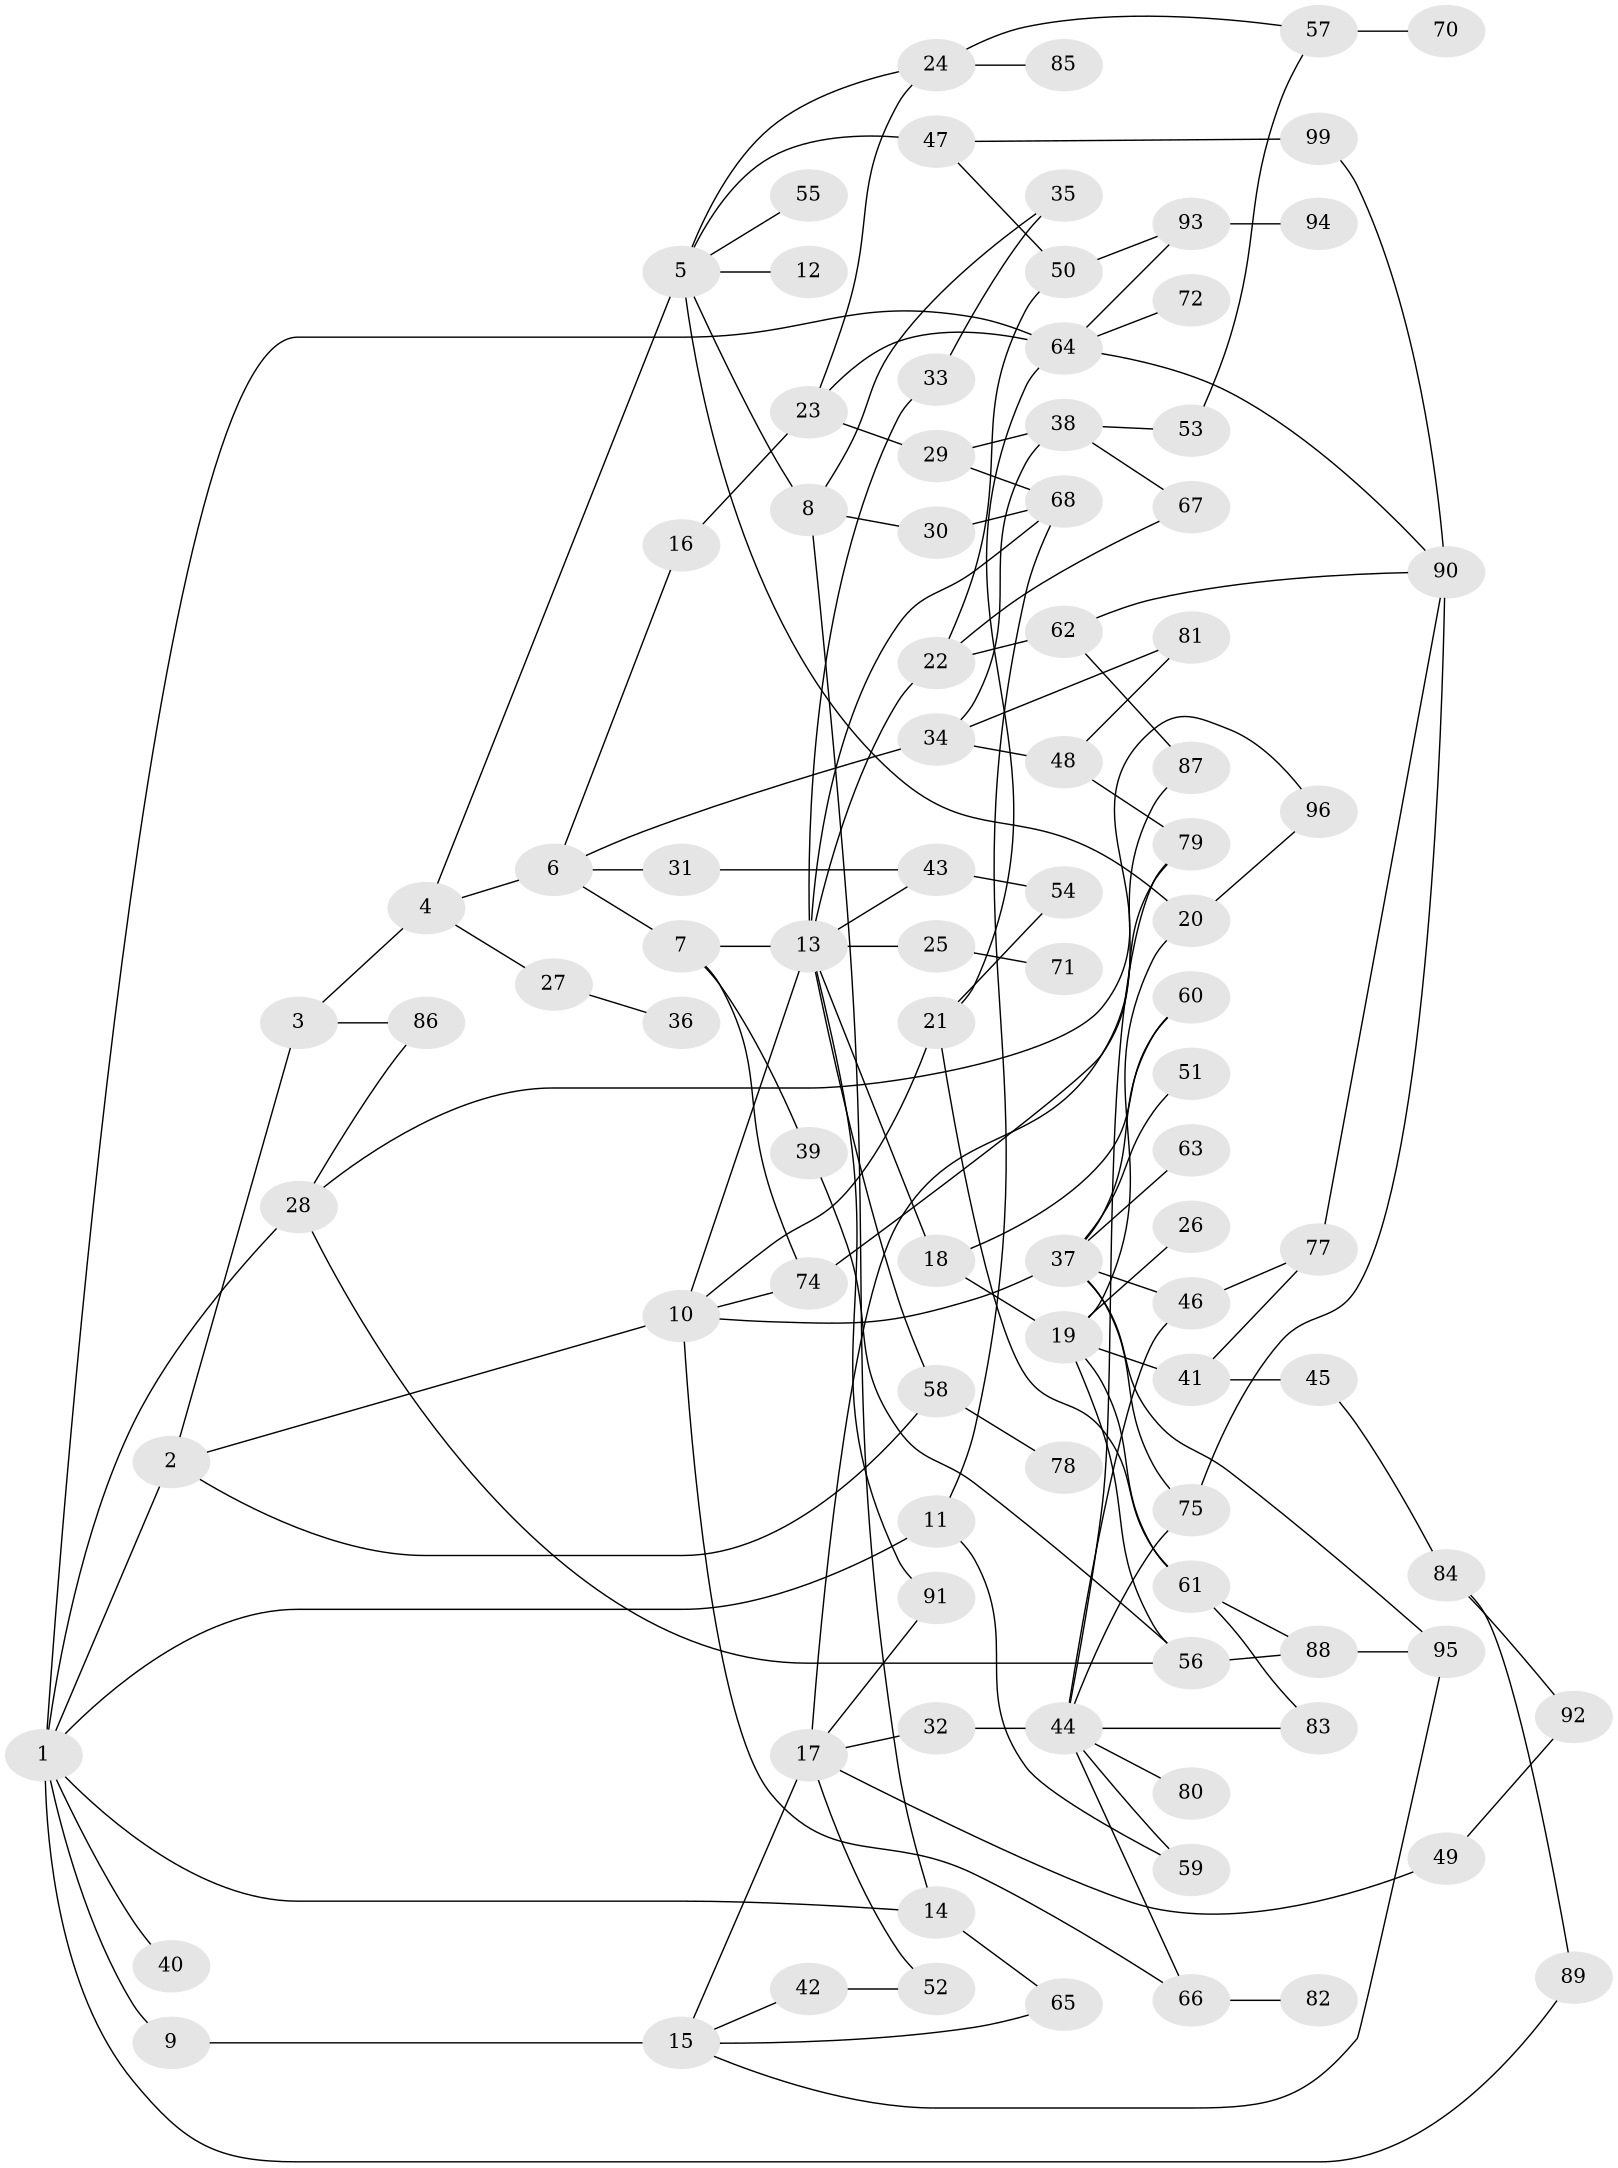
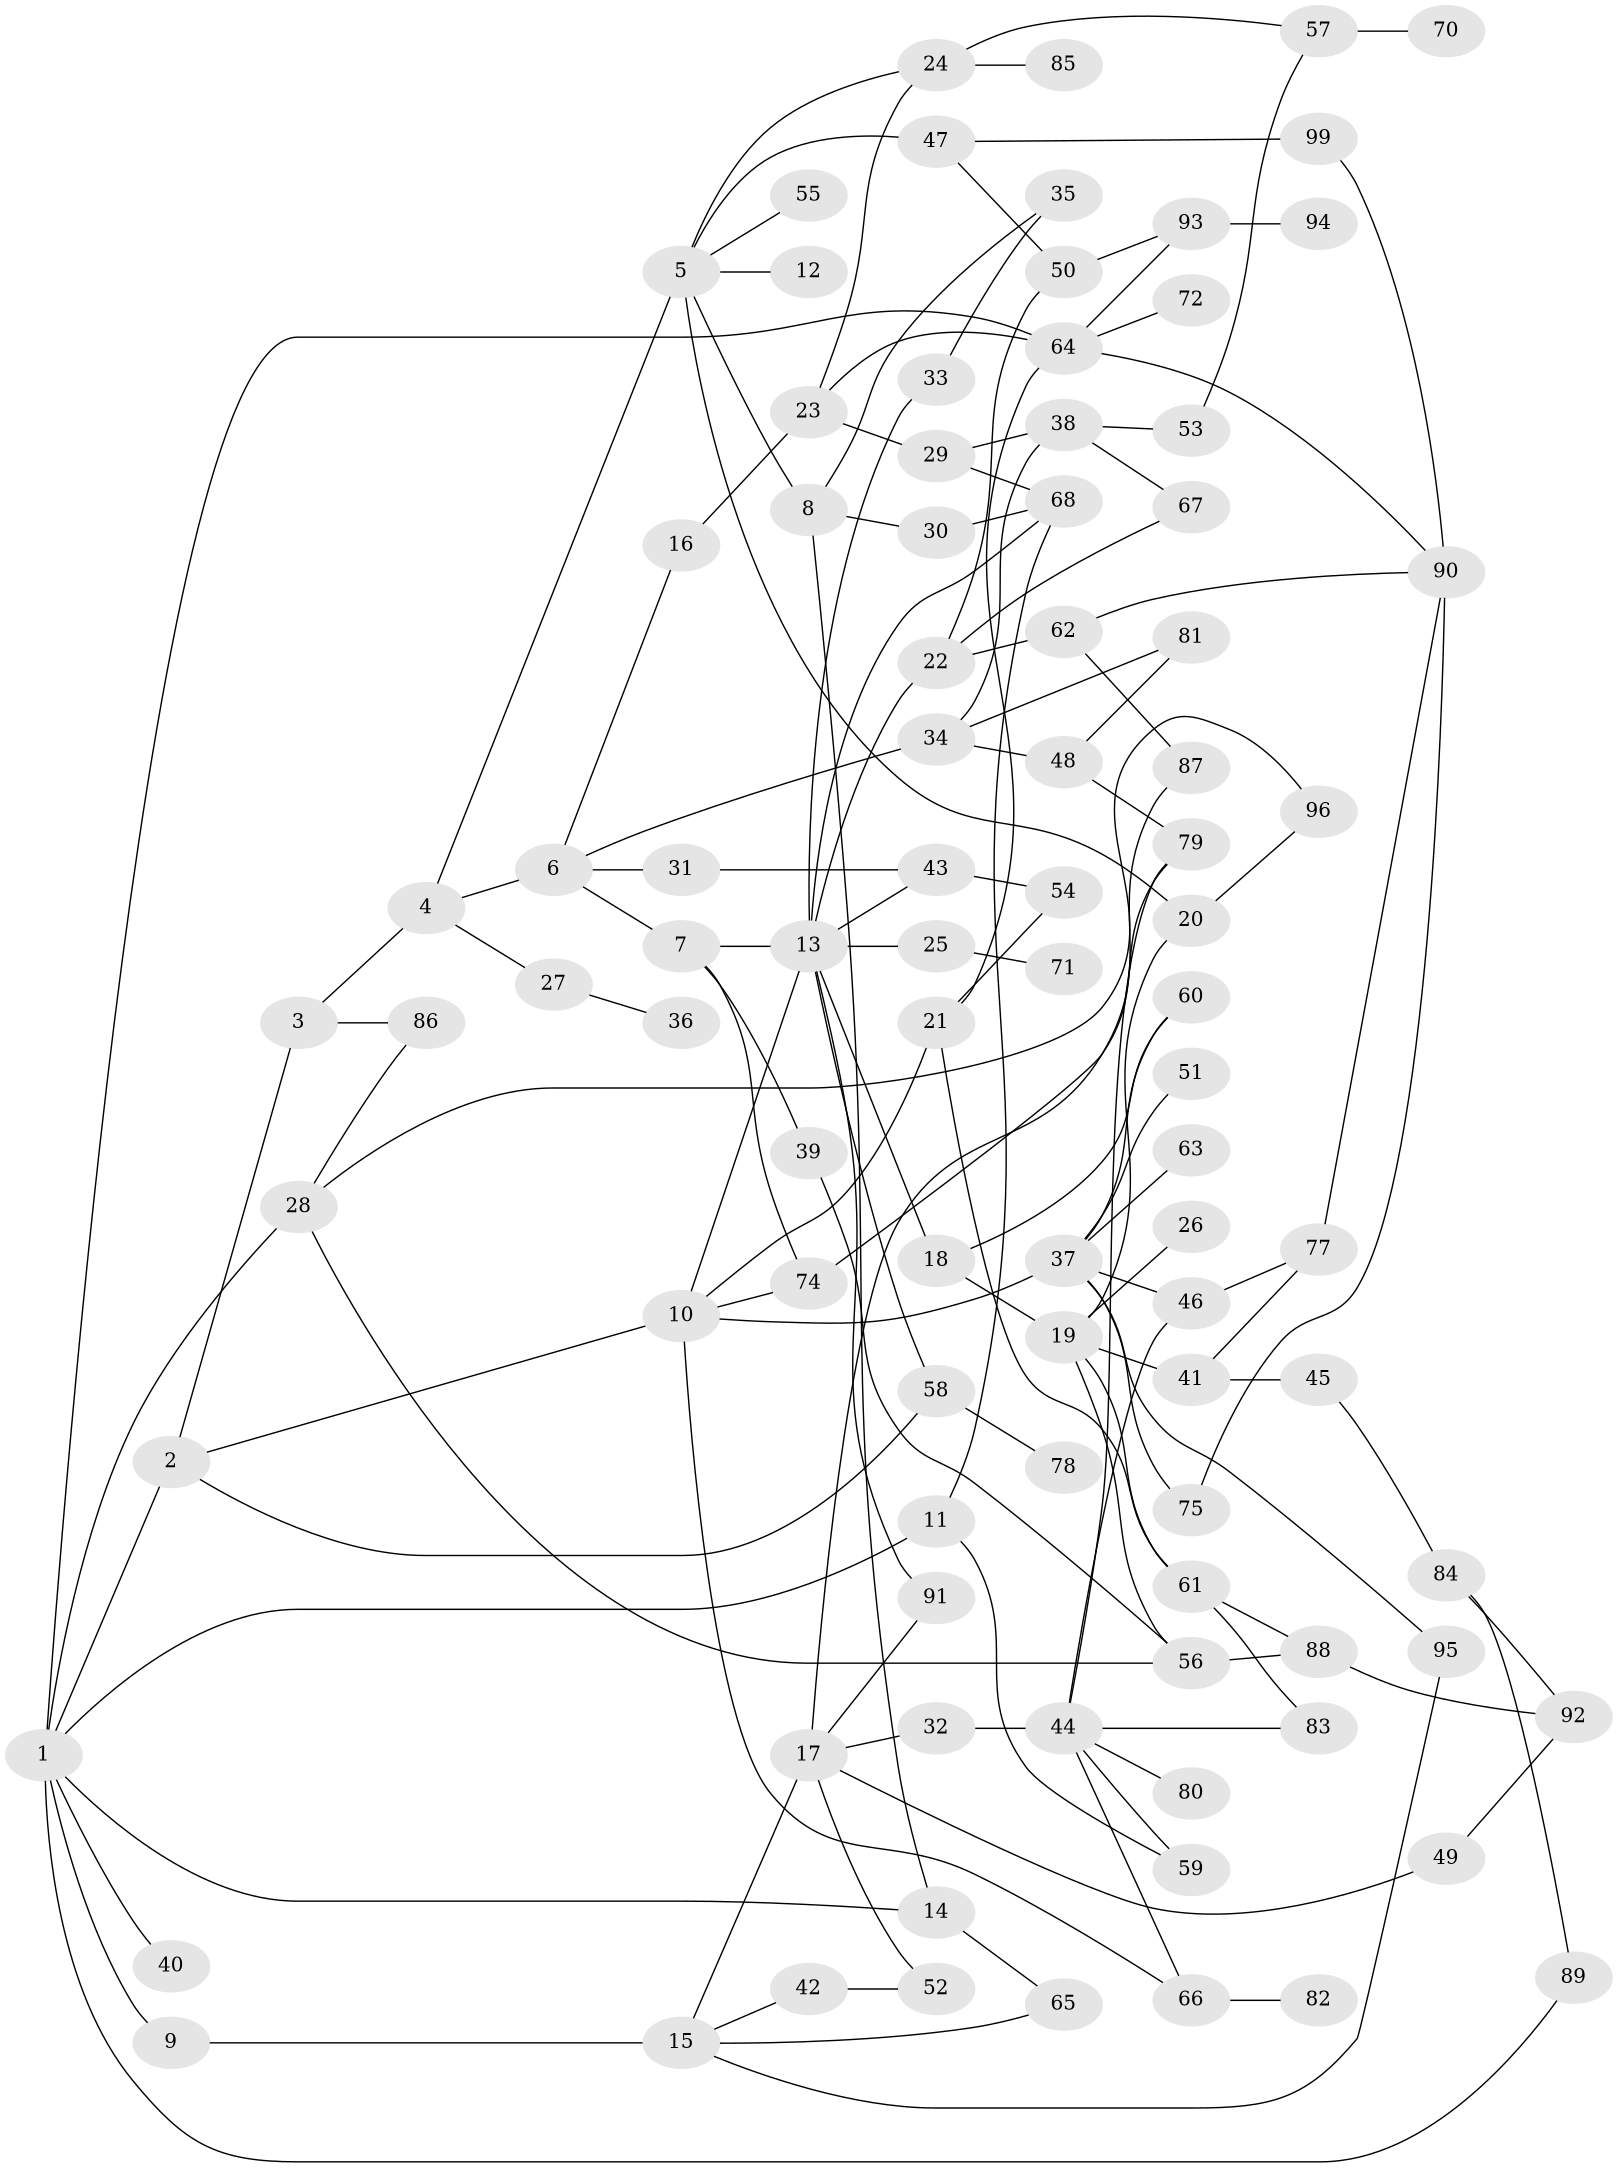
  graph {
    rankdir=LR
    node [color=gray90 style=filled]
    1
    2
    9
    11
    14
    28
    40
    64
    89
    3
    10
    58
    15
    59
    68
    65
    86
    56
    n19 [label=96]
    93
    90
    72
    4
    13
    74
    21
    37
    66
    78
    5
    6
    27
    8
    12
    20
    24
    47
    55
    7
    16
    31
    34
    36
    30
    35
    57
    85
    50
    n49 [label=99]
    39
    23
    43
    38
    48
    81
    18
    22
    25
    33
    91
    79
    17
    42
    95
    61
    54
    60
    46
    51
    63
    75
    19
    62
    67
    71
    82
    32
    49
    52
    87
    29
    44
    92
    26
    41
    45
    77
    88
    83
    70
    53
    80
    84
    94
    1 -- 2
    1 -- 9
    1 -- 11
    1 -- 14
    1 -- 28
    1 -- 40
    1 -- 64
    1 -- 89
    2 -- 3
    2 -- 10
    2 -- 58
    9 -- 15
    11 -- 59
    11 -- 68
    14 -- 65
    28 -- 86
    28 -- 56
    28 -- n19
    64 -- 93
    64 -- 90
    64 -- 72
    3 -- 86
    3 -- 4
    10 -- 13
    10 -- 74
    10 -- 21
    10 -- 37
    10 -- 66
    58 -- 78
    15 -- 65
    15 -- 17
    15 -- 42
    15 -- 95
    56 -- 88
    93 -- 94
    4 -- 5
    4 -- 6
    4 -- 27
    13 -- 58
    13 -- 68
    13 -- 43
    13 -- 18
    13 -- 22
    13 -- 25
    13 -- 33
    13 -- 91
    74 -- 79
    21 -- 64
    21 -- 61
    21 -- 54
    37 -- 95
    37 -- 60
    37 -- 46
    37 -- 51
    37 -- 63
    37 -- 75
    66 -- 82
    5 -- 8
    5 -- 12
    5 -- 20
    5 -- 24
    5 -- 47
    5 -- 55
    6 -- 7
    6 -- 16
    6 -- 31
    6 -- 34
    27 -- 36
    8 -- 14
    8 -- 30
    8 -- 35
    20 -- n19
    24 -- 57
    24 -- 85
    47 -- 50
    47 -- n49
    7 -- 13
    7 -- 74
    7 -- 39
    16 -- 23
    31 -- 43
    34 -- 38
    34 -- 48
    34 -- 81
    30 -- 68
    57 -- 70
    50 -- 93
    n49 -- 90
    39 -- 56
    23 -- 64
    23 -- 24
    23 -- 29
    43 -- 54
    38 -- 67
    38 -- 53
    48 -- 81
    48 -- 79
    18 -- 60
    18 -- 19
    22 -- 50
    22 -- 62
    22 -- 67
    25 -- 71
    33 -- 35
    17 -- 91
    17 -- 32
    17 -- 49
    17 -- 52
    17 -- 87
    42 -- 52
    61 -- 88
    61 -- 83
    46 -- 77
    75 -- 90
    19 -- 56
    19 -- 20
    19 -- 61
    19 -- 26
    19 -- 41
    62 -- 90
    62 -- 87
    32 -- 44
    49 -- 92
    29 -- 68
    29 -- 38
    44 -- 59
    44 -- 66
    44 -- 79
    44 -- 46
-   44 -- 75
    44 -- 83
    44 -- 80
    41 -- 45
    41 -- 77
    45 -- 84
    77 -- 90
-   88 -- 95
+   88 -- 92
    53 -- 57
    84 -- 89
    84 -- 92
  }
